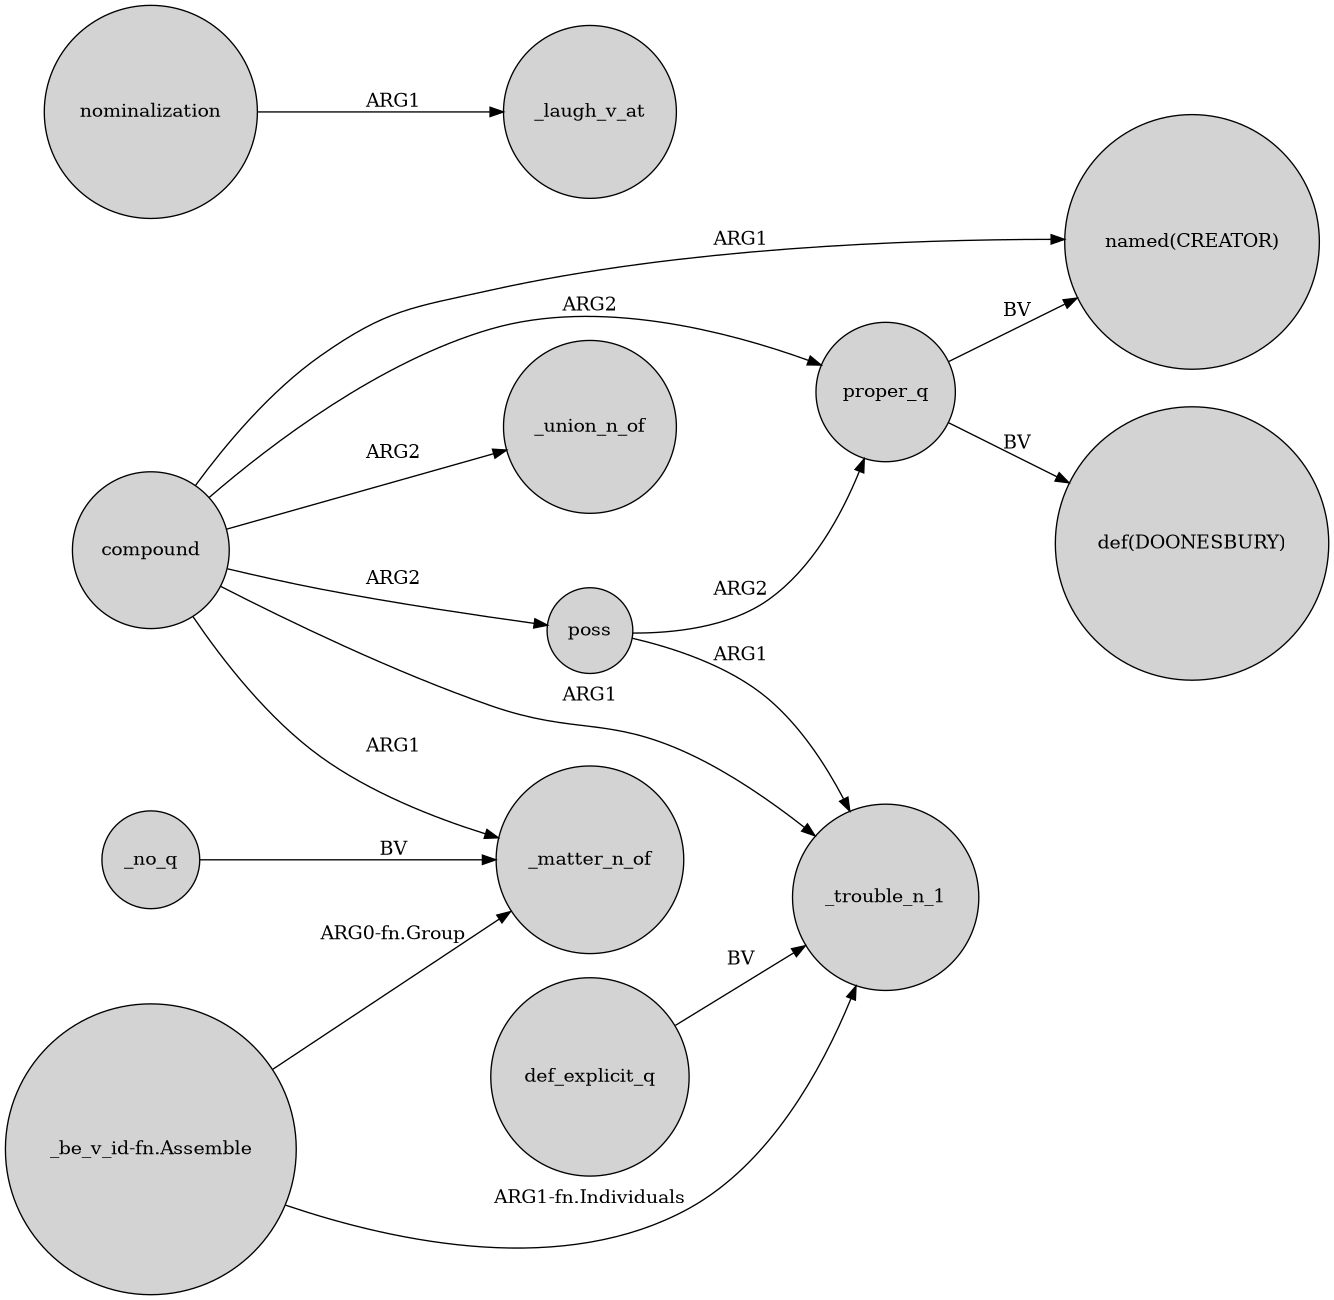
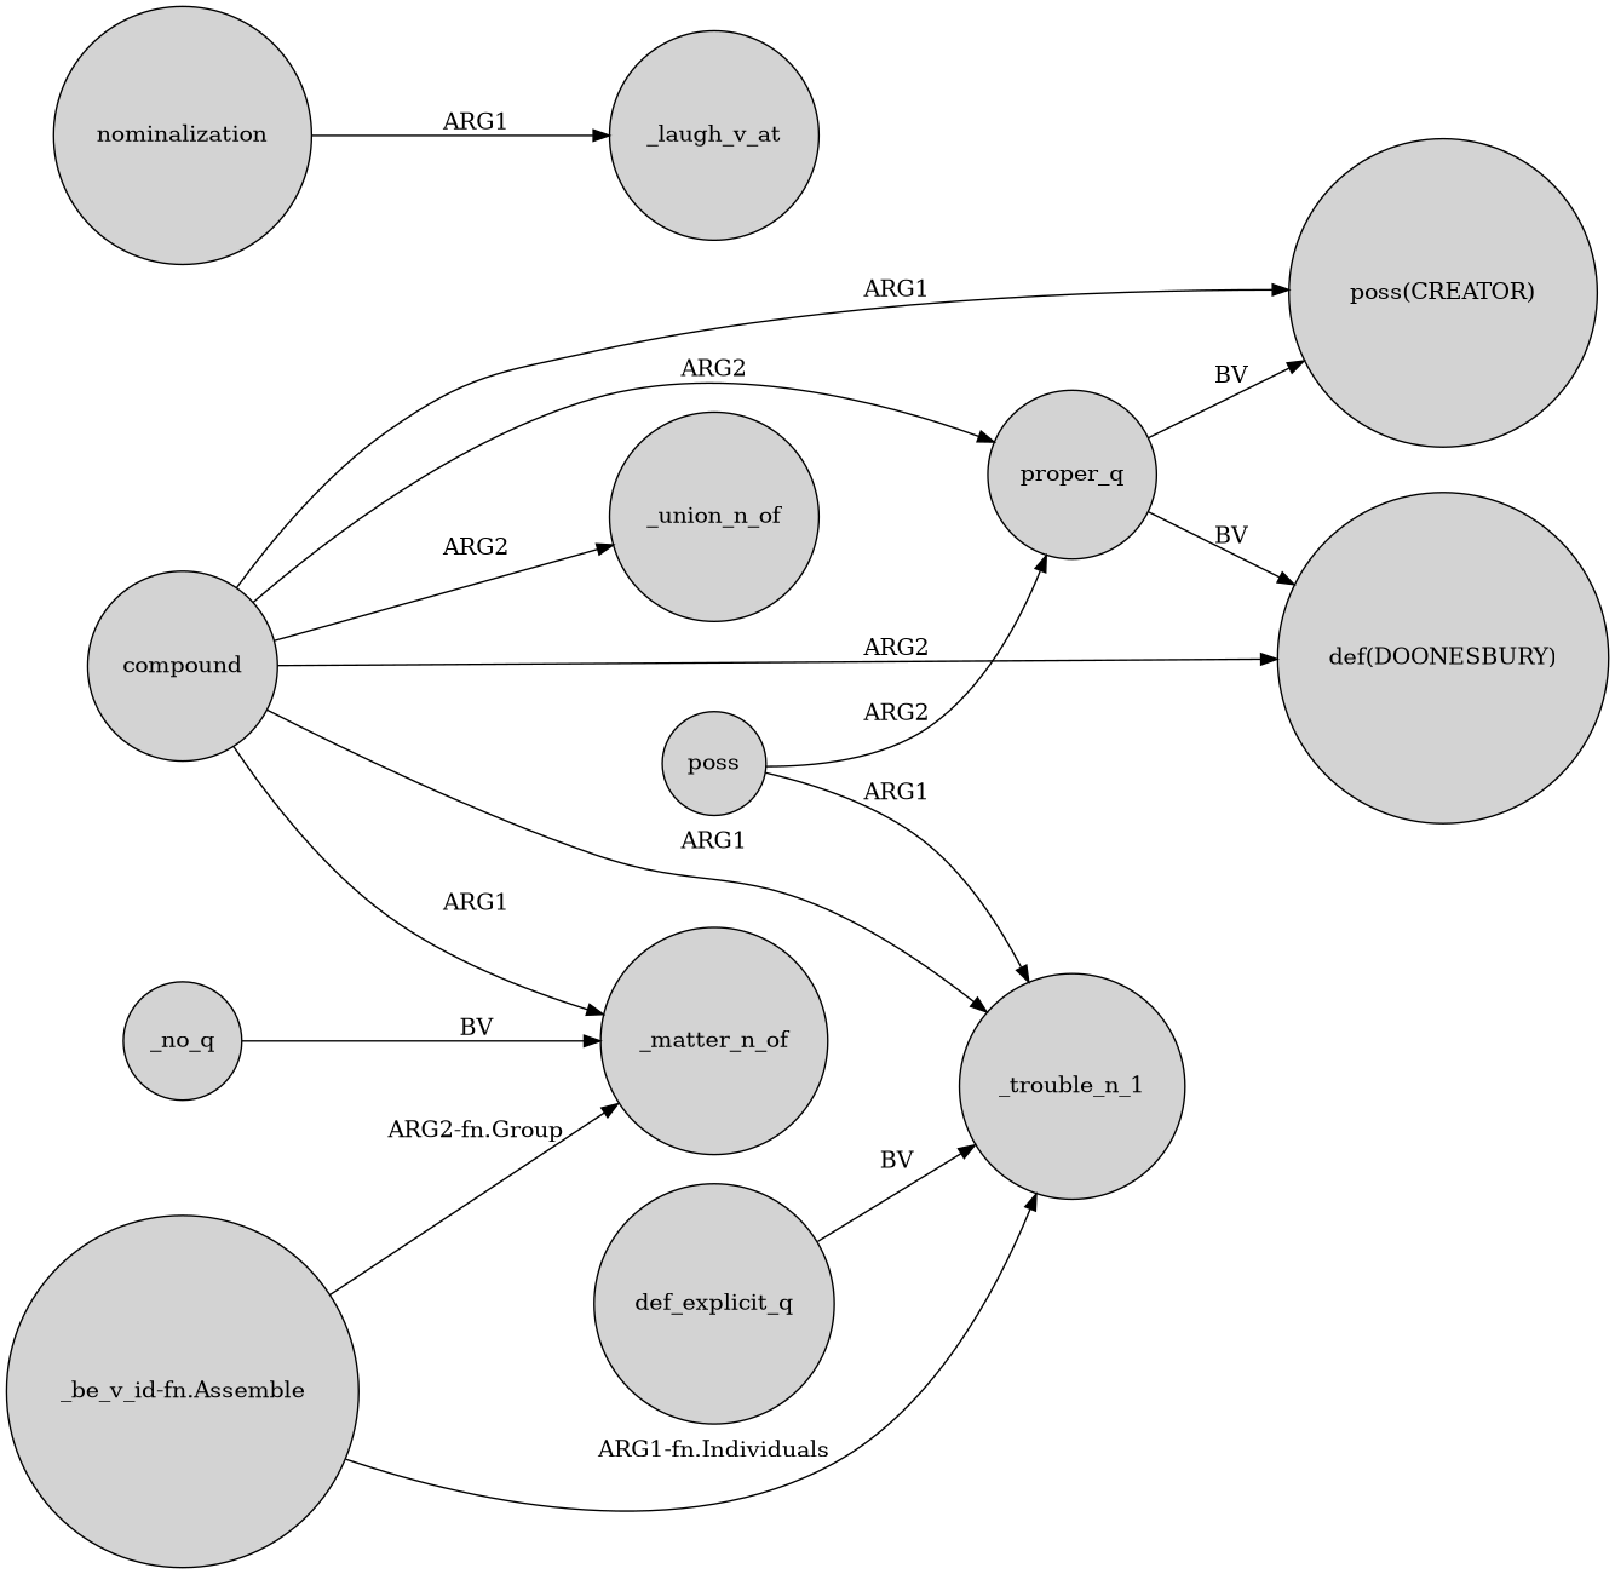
  digraph {
    rankdir=LR
    node [shape=circle style=filled]
    compound
    _union_n_of
-   "named(CREATOR)"
+   "named(CREATOR)" [label="poss(CREATOR)"]
    _trouble_n_1
    n5 [label="def(DOONESBURY)"]
    _matter_n_of
    proper_q
    nominalization
    _laugh_v_at
    poss
    "_be_v_id-fn.Assemble"
    _no_q
    def_explicit_q
    compound -> _union_n_of [label=ARG2]
    compound -> "named(CREATOR)" [label=ARG1]
    compound -> _trouble_n_1 [label=ARG1]
-   compound -> poss [label=ARG2]
+   compound -> n5 [label=ARG2]
    compound -> _matter_n_of [label=ARG1]
    compound -> proper_q [label=ARG2]
    proper_q -> "named(CREATOR)" [label=BV]
    proper_q -> n5 [label=BV]
    nominalization -> _laugh_v_at [label=ARG1]
    poss -> _trouble_n_1 [label=ARG1]
    poss -> proper_q [label=ARG2]
    "_be_v_id-fn.Assemble" -> _trouble_n_1 [label="ARG1-fn.Individuals"]
-   "_be_v_id-fn.Assemble" -> _matter_n_of [label="ARG0-fn.Group"]
+   "_be_v_id-fn.Assemble" -> _matter_n_of [label="ARG2-fn.Group"]
    _no_q -> _matter_n_of [label=BV]
    def_explicit_q -> _trouble_n_1 [label=BV]
  }
